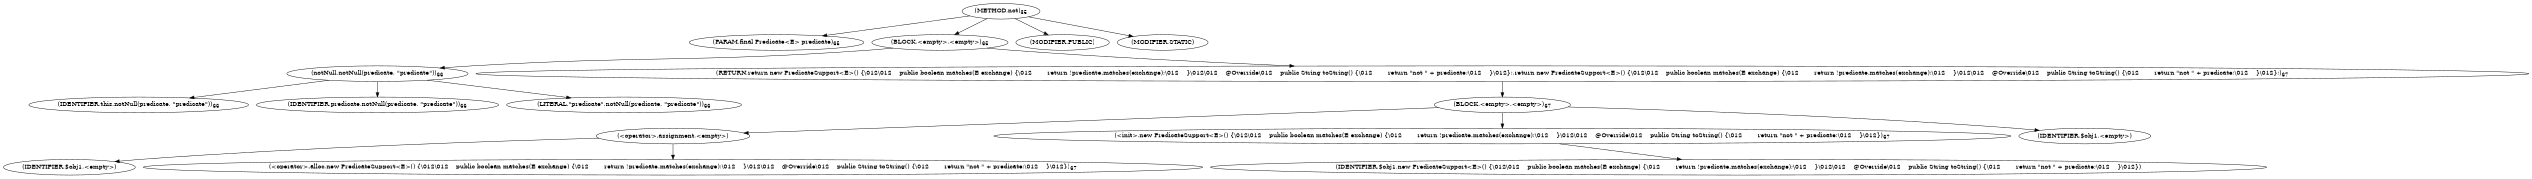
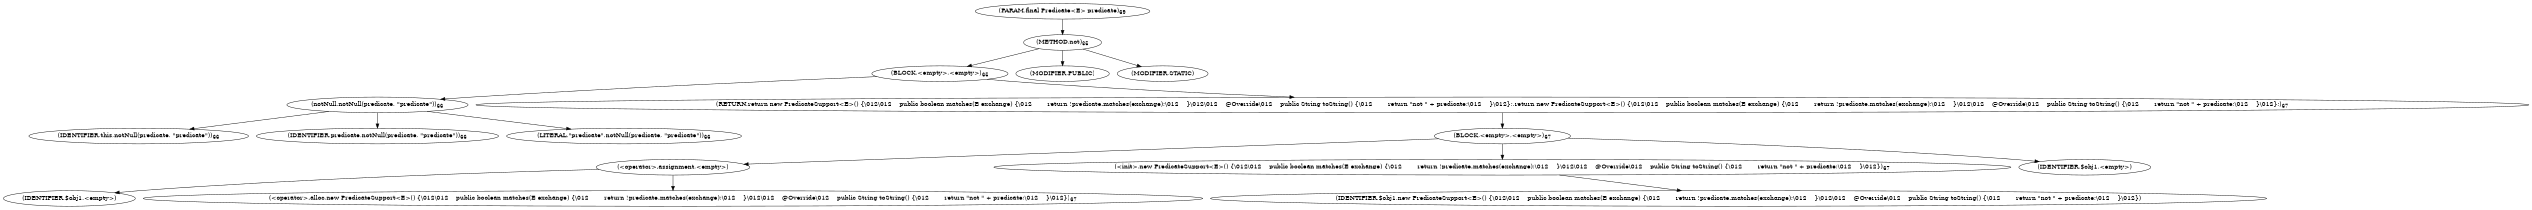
  digraph {
    n1 [label=<(METHOD,not)<SUB>35</SUB>>]
-   n2 [label=<(PARAM,final Predicate&lt;E&gt; predicate)<SUB>65</SUB>>]
+   n2 [label=<(PARAM,final Predicate&lt;E&gt; predicate)<SUB>69</SUB>>]
    n3 [label=<(BLOCK,&lt;empty&gt;,&lt;empty&gt;)<SUB>65</SUB>>]
    n4 [label=<(MODIFIER,PUBLIC)>]
    n5 [label=<(MODIFIER,STATIC)>]
    n6 [label=<(notNull,notNull(predicate, &quot;predicate&quot;))<SUB>66</SUB>>]
    n7 [label=<(RETURN,return new PredicateSupport&lt;E&gt;() {\012\012    public boolean matches(E exchange) {\012        return !predicate.matches(exchange);\012    }\012\012    @Override\012    public String toString() {\012        return &quot;not &quot; + predicate;\012    }\012};,return new PredicateSupport&lt;E&gt;() {\012\012    public boolean matches(E exchange) {\012        return !predicate.matches(exchange);\012    }\012\012    @Override\012    public String toString() {\012        return &quot;not &quot; + predicate;\012    }\012};)<SUB>67</SUB>>]
    n8 [label=<(IDENTIFIER,this,notNull(predicate, &quot;predicate&quot;))<SUB>66</SUB>>]
    n9 [label=<(IDENTIFIER,predicate,notNull(predicate, &quot;predicate&quot;))<SUB>66</SUB>>]
    n10 [label=<(LITERAL,&quot;predicate&quot;,notNull(predicate, &quot;predicate&quot;))<SUB>66</SUB>>]
    n11 [label=<(BLOCK,&lt;empty&gt;,&lt;empty&gt;)<SUB>67</SUB>>]
    n12 [label=<(&lt;operator&gt;.assignment,&lt;empty&gt;)>]
    n13 [label=<(&lt;init&gt;,new PredicateSupport&lt;E&gt;() {\012\012    public boolean matches(E exchange) {\012        return !predicate.matches(exchange);\012    }\012\012    @Override\012    public String toString() {\012        return &quot;not &quot; + predicate;\012    }\012})<SUB>67</SUB>>]
    n14 [label=<(IDENTIFIER,$obj1,&lt;empty&gt;)>]
    n15 [label=<(IDENTIFIER,$obj1,&lt;empty&gt;)>]
    n16 [label=<(&lt;operator&gt;.alloc,new PredicateSupport&lt;E&gt;() {\012\012    public boolean matches(E exchange) {\012        return !predicate.matches(exchange);\012    }\012\012    @Override\012    public String toString() {\012        return &quot;not &quot; + predicate;\012    }\012})<SUB>67</SUB>>]
    n17 [label=<(IDENTIFIER,$obj1,new PredicateSupport&lt;E&gt;() {\012\012    public boolean matches(E exchange) {\012        return !predicate.matches(exchange);\012    }\012\012    @Override\012    public String toString() {\012        return &quot;not &quot; + predicate;\012    }\012})>]
-   n1 -> n2
+   n2 -> n1
    n1 -> n3
    n1 -> n4
    n1 -> n5
    n3 -> n6
    n3 -> n7
    n6 -> n8
    n6 -> n9
    n6 -> n10
    n7 -> n11
    n11 -> n12
    n11 -> n13
    n11 -> n14
    n12 -> n15
    n12 -> n16
    n13 -> n17
  }
